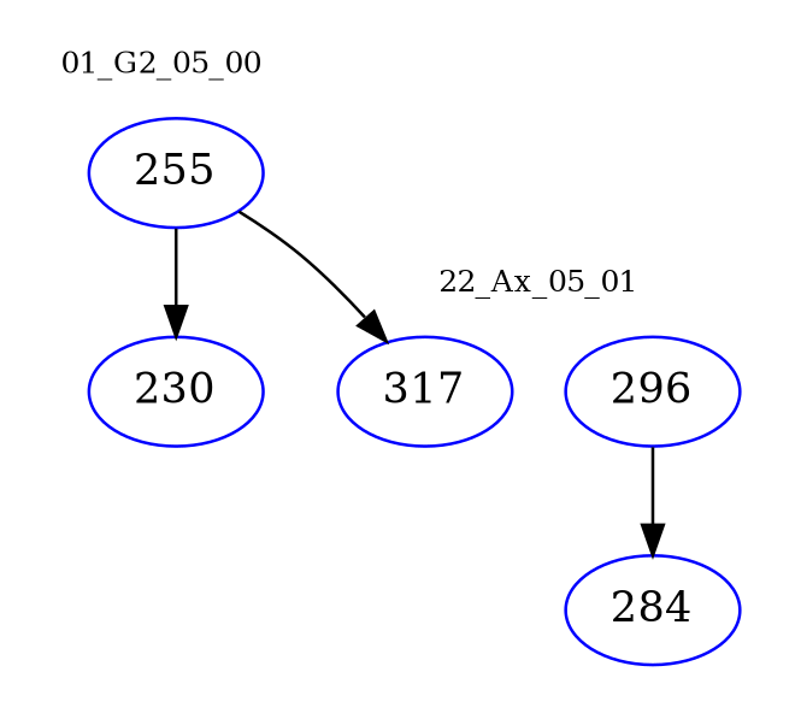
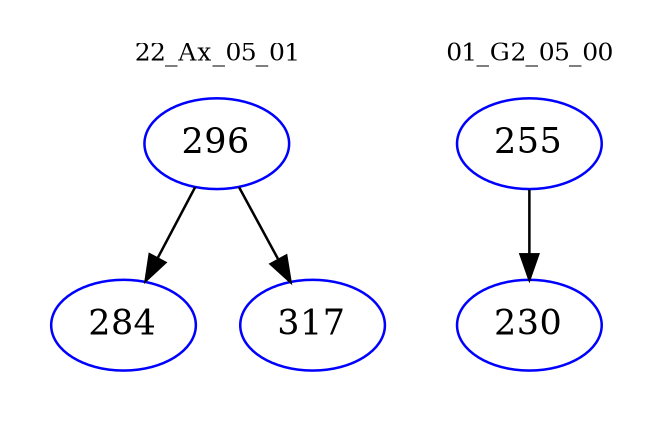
  digraph {
    fontname="DejaVu Serif"
    node [color=blue fontname="DejaVu Serif"]
    edge [color=black fontname="DejaVu Serif"]
    n1 [label=296]
    n2 [label=284]
    n3 [label=317]
    n4 [label=255]
    n5 [label=230]
    subgraph cluster_1 {
      color=white
      fontsize=10
      label="22_Ax_05_01"
      n1
      n2
      n3
    }
    subgraph cluster_2 {
      color=white
      fontsize=10
      label="01_G2_05_00"
      n4
      n5
    }
    n1 -> n2
-   n4 -> n3
+   n1 -> n3
    n4 -> n5
  }
